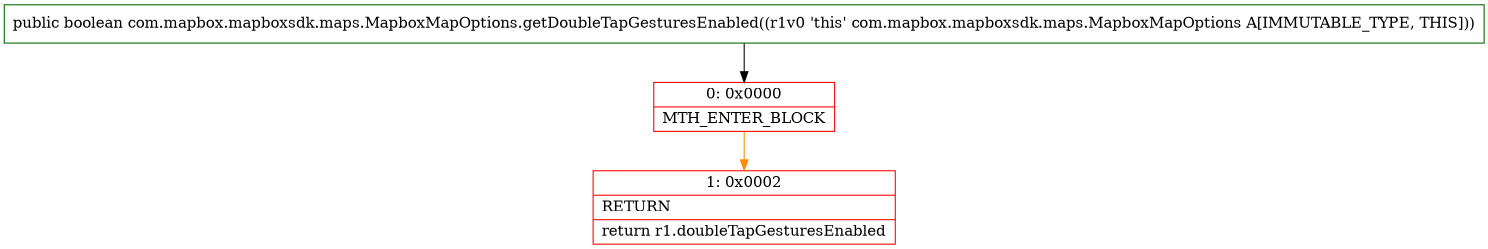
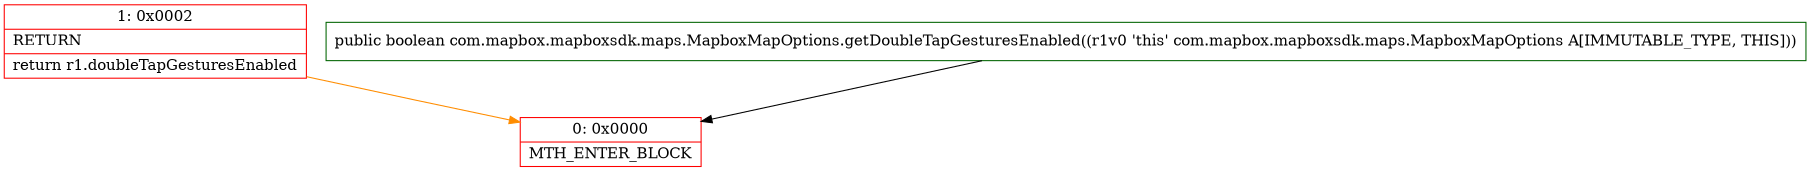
  digraph {
    node [shape=record color=red]
    n1 [label="{0\:\ 0x0000|MTH_ENTER_BLOCK\l}"]
    n2 [label="{1\:\ 0x0002|RETURN\l|return r1.doubleTapGesturesEnabled\l}"]
    n3 [label="{public boolean com.mapbox.mapboxsdk.maps.MapboxMapOptions.getDoubleTapGesturesEnabled((r1v0 'this' com.mapbox.mapboxsdk.maps.MapboxMapOptions A[IMMUTABLE_TYPE, THIS])) }" color=darkgreen]
-   n1 -> n2 [color=darkorange]
+   n2 -> n1 [color=darkorange]
    n3 -> n1 [color=black]
  }
